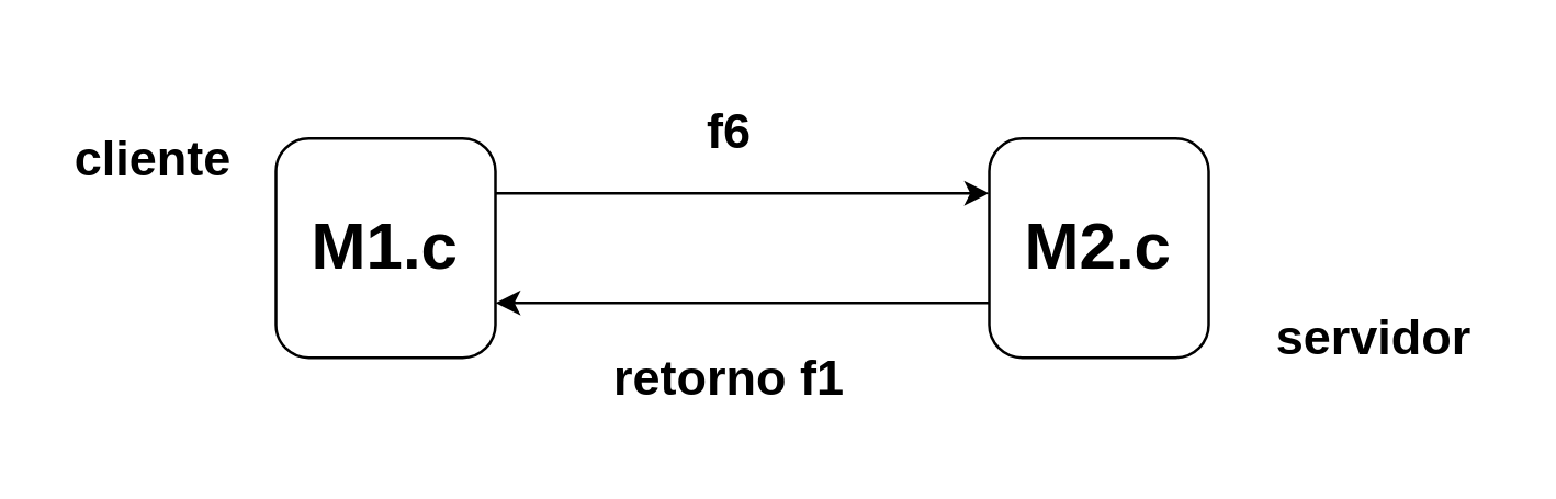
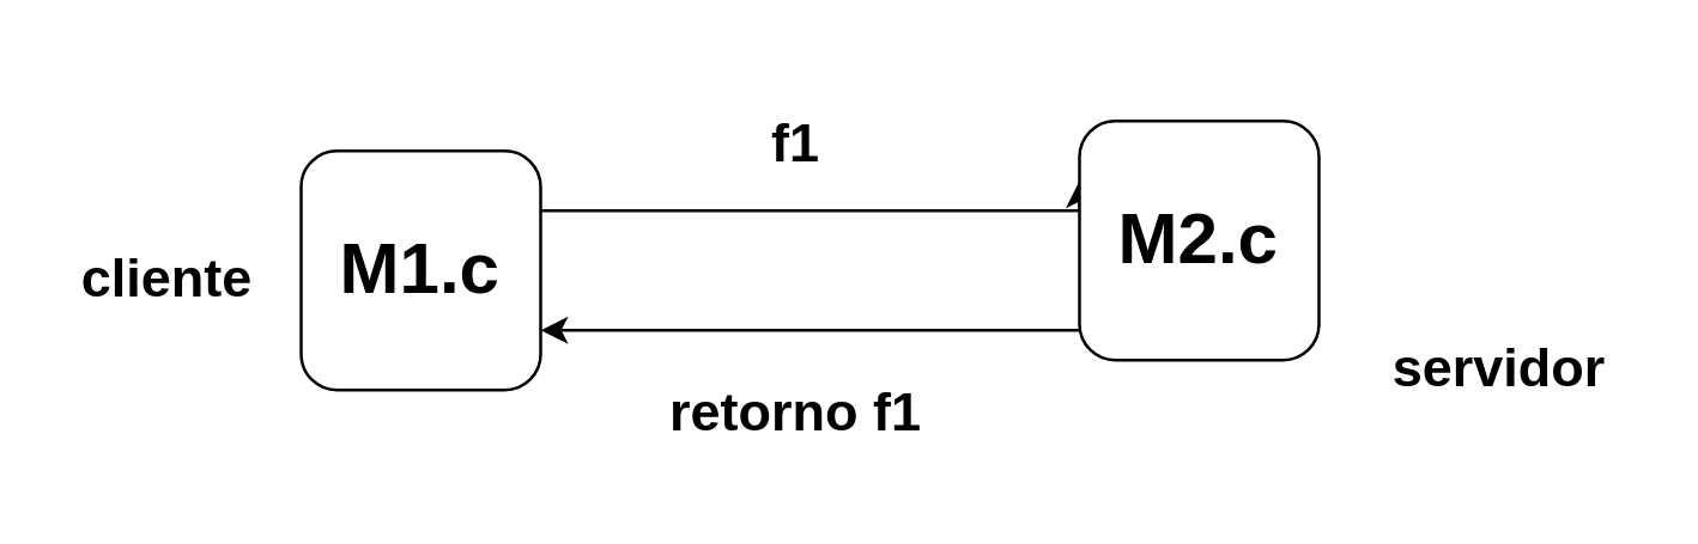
  <mxCell id="0" />
  <mxCell id="1" parent="0" />
  <mxCell id="2" style="edgeStyle=orthogonalEdgeStyle;rounded=0;orthogonalLoop=1;jettySize=auto;html=1;entryX=0;entryY=0.25;entryDx=0;entryDy=0;" edge="1" parent="1" source="3" target="5"><mxGeometry relative="1" as="geometry"><Array as="points"><mxPoint x="200" y="70" /><mxPoint x="200" y="70" /></Array></mxGeometry></mxCell>
  <mxCell id="3" value="&lt;h1&gt;M1.c&lt;/h1&gt;" style="whiteSpace=wrap;html=1;aspect=fixed;rounded=1;" vertex="1" parent="1"><mxGeometry x="100" y="50" width="80" height="80" as="geometry" /></mxCell>
  <mxCell id="4" style="edgeStyle=orthogonalEdgeStyle;orthogonalLoop=1;jettySize=auto;html=1;entryX=1;entryY=0.75;entryDx=0;entryDy=0;comic=0;rounded=0;" edge="1" parent="1" source="5" target="3"><mxGeometry relative="1" as="geometry"><Array as="points"><mxPoint x="260" y="110" /><mxPoint x="260" y="110" /></Array></mxGeometry></mxCell>
- <mxCell id="5" value="&lt;h1&gt;M2.c&lt;/h1&gt;" style="whiteSpace=wrap;html=1;aspect=fixed;rounded=1;" vertex="1" parent="1"><mxGeometry x="360" y="50" width="80" height="80" as="geometry" /></mxCell>
- <mxCell id="6" value="&lt;h2&gt;f6&lt;/h2&gt;" style="text;html=1;resizable=0;points=[];autosize=1;align=center;verticalAlign=top;spacingTop=-4;" vertex="1" parent="1"><mxGeometry x="250" y="20" width="30" height="50" as="geometry" /></mxCell>
+ <mxCell id="5" value="&lt;h1&gt;M2.c&lt;/h1&gt;" style="whiteSpace=wrap;html=1;aspect=fixed;rounded=1;" vertex="1" parent="1"><mxGeometry x="360" y="40" width="80" height="80" as="geometry" /></mxCell>
+ <mxCell id="6" value="&lt;h2&gt;f1&lt;/h2&gt;" style="text;html=1;resizable=0;points=[];autosize=1;align=center;verticalAlign=top;spacingTop=-4;" vertex="1" parent="1"><mxGeometry x="250" y="20" width="30" height="50" as="geometry" /></mxCell>
  <mxCell id="7" value="&lt;h2&gt;retorno f1&lt;/h2&gt;" style="text;html=1;resizable=0;points=[];autosize=1;align=center;verticalAlign=top;spacingTop=-4;" vertex="1" parent="1"><mxGeometry x="215" y="110" width="100" height="50" as="geometry" /></mxCell>
- <mxCell id="8" value="&lt;h2&gt;cliente&lt;/h2&gt;" style="text;html=1;resizable=0;points=[];autosize=1;align=center;verticalAlign=top;spacingTop=-4;" vertex="1" parent="1"><mxGeometry x="20" y="30" width="70" height="50" as="geometry" /></mxCell>
+ <mxCell id="8" value="&lt;h2&gt;cliente&lt;/h2&gt;" style="text;html=1;resizable=0;points=[];autosize=1;align=center;verticalAlign=top;spacingTop=-4;" vertex="1" parent="1"><mxGeometry x="20" y="65" width="70" height="50" as="geometry" /></mxCell>
  <mxCell id="9" value="&lt;h2&gt;servidor&lt;/h2&gt;" style="text;html=1;resizable=0;points=[];autosize=1;align=center;verticalAlign=top;spacingTop=-4;" vertex="1" parent="1"><mxGeometry x="455" y="95" width="90" height="50" as="geometry" /></mxCell>
